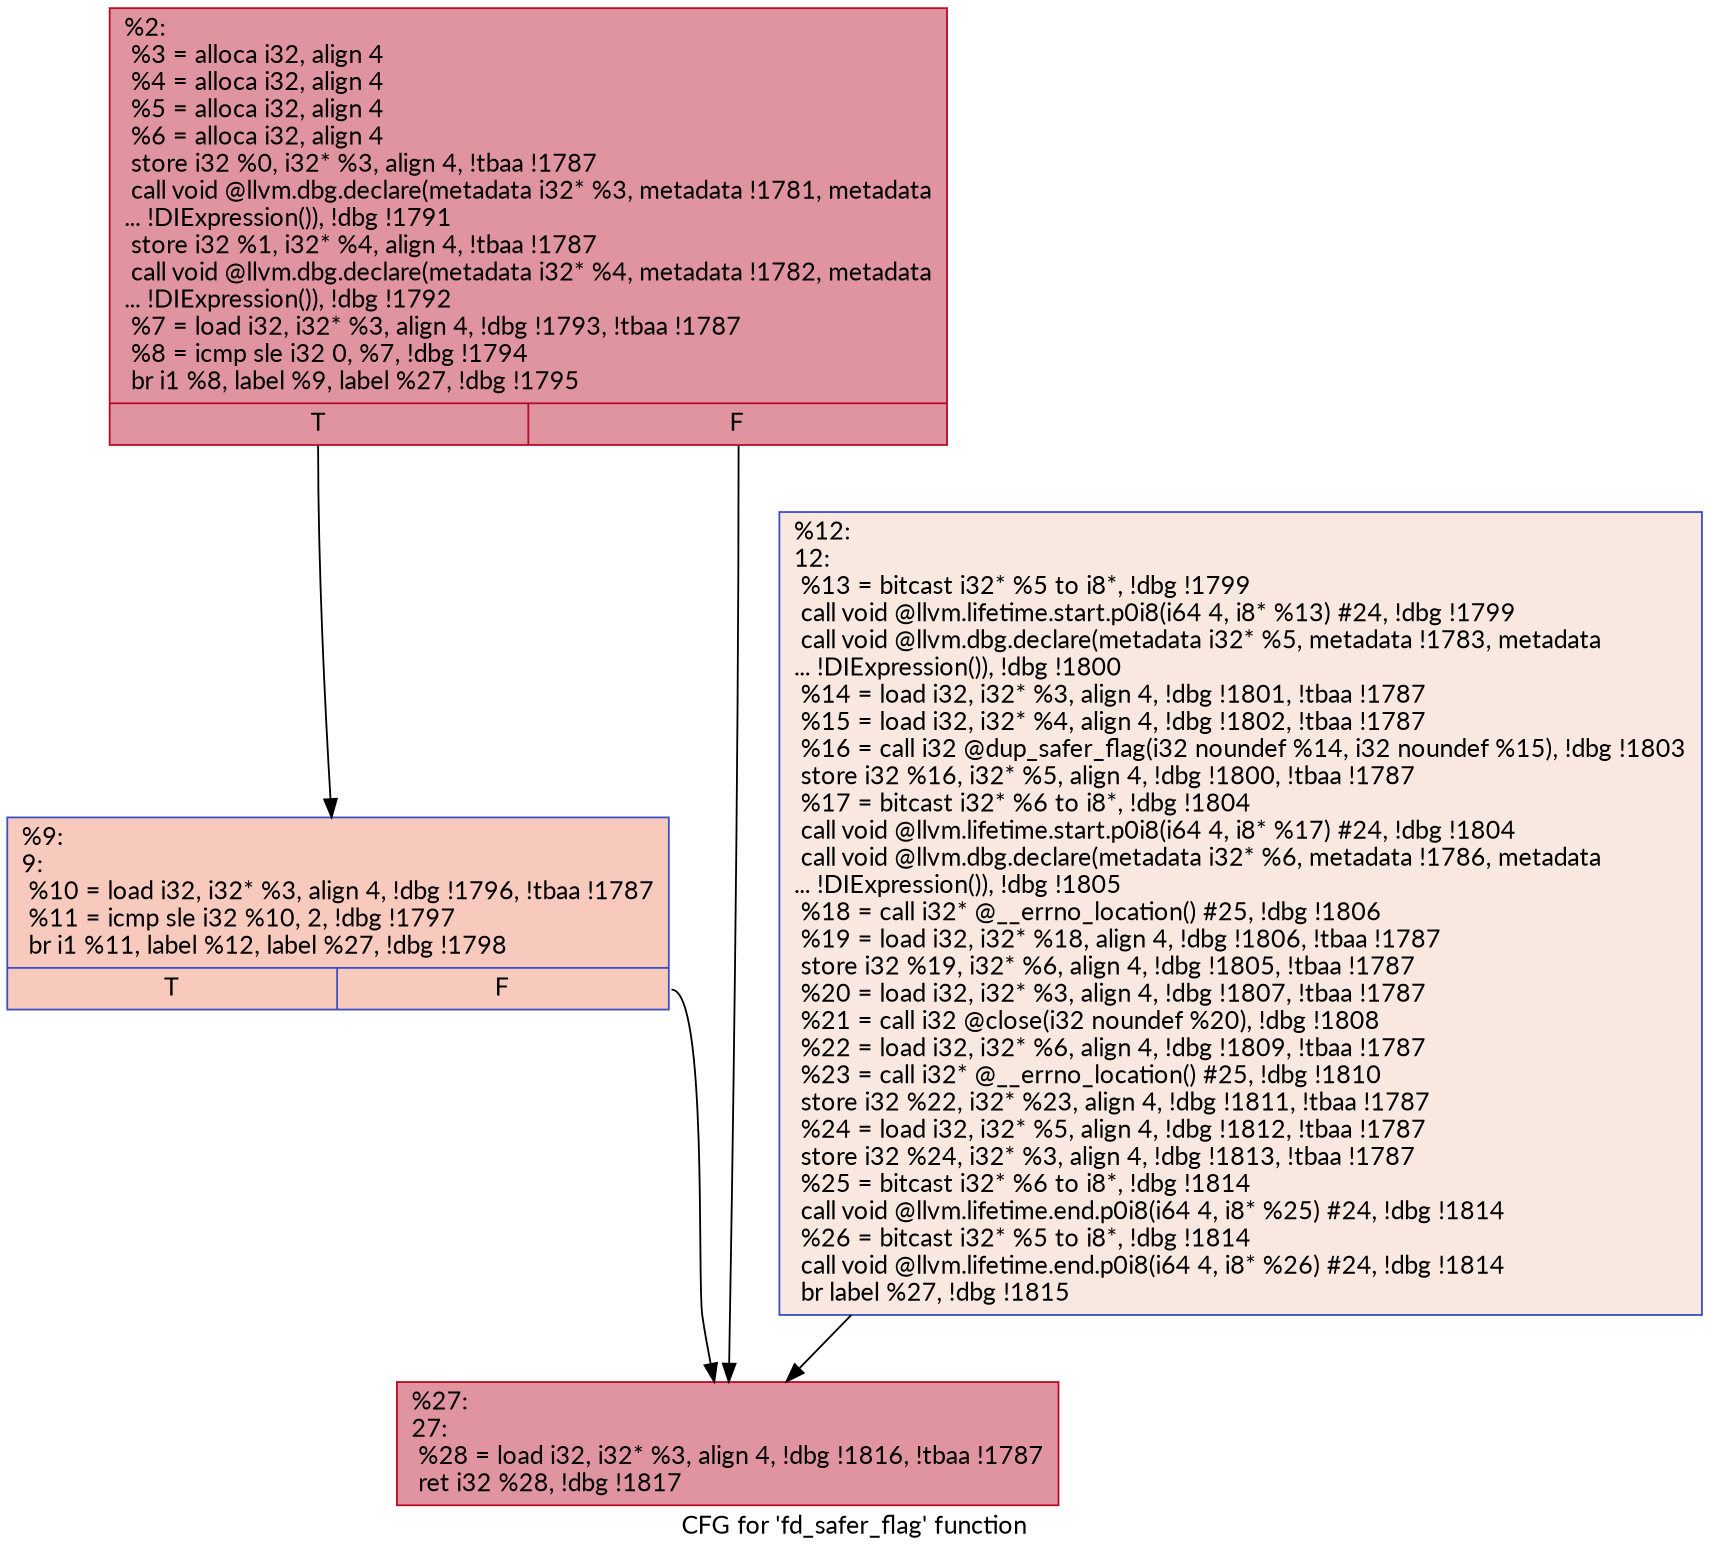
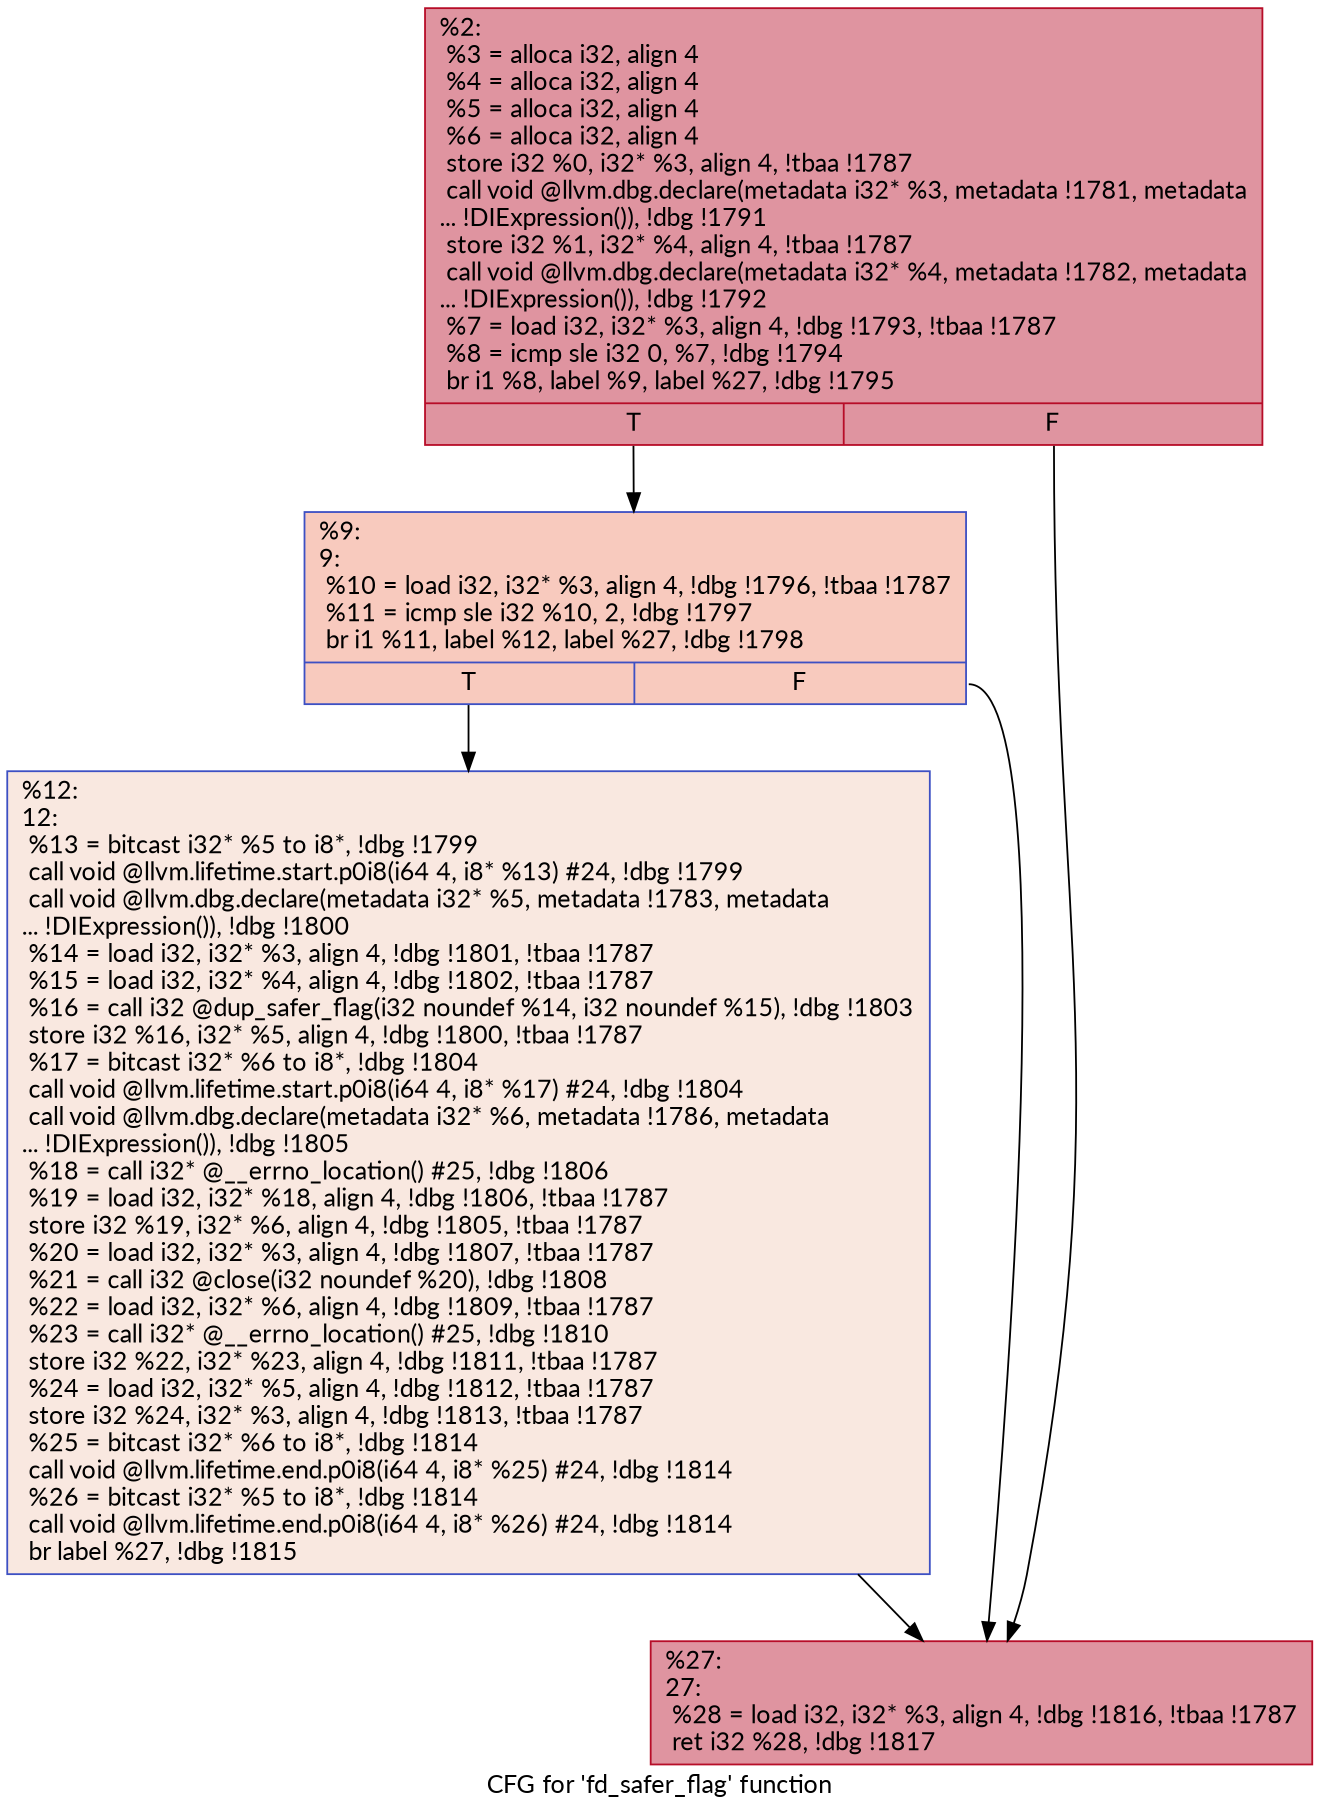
  digraph {
    label="CFG for 'fd_safer_flag' function"
    fontname=Lato
    node [color="#b70d28ff" fillcolor="#b70d2870" shape=record style=filled fontname=Lato]
    edge [tailport=s0 fontname=Lato]
    n1 [label="{%2:\l  %3 = alloca i32, align 4\l  %4 = alloca i32, align 4\l  %5 = alloca i32, align 4\l  %6 = alloca i32, align 4\l  store i32 %0, i32* %3, align 4, !tbaa !1787\l  call void @llvm.dbg.declare(metadata i32* %3, metadata !1781, metadata\l... !DIExpression()), !dbg !1791\l  store i32 %1, i32* %4, align 4, !tbaa !1787\l  call void @llvm.dbg.declare(metadata i32* %4, metadata !1782, metadata\l... !DIExpression()), !dbg !1792\l  %7 = load i32, i32* %3, align 4, !dbg !1793, !tbaa !1787\l  %8 = icmp sle i32 0, %7, !dbg !1794\l  br i1 %8, label %9, label %27, !dbg !1795\l|{<s0>T|<s1>F}}"]
    n2 [color="#3d50c3ff" fillcolor="#ef886b70" label="{%9:\l9:                                                \l  %10 = load i32, i32* %3, align 4, !dbg !1796, !tbaa !1787\l  %11 = icmp sle i32 %10, 2, !dbg !1797\l  br i1 %11, label %12, label %27, !dbg !1798\l|{<s0>T|<s1>F}}"]
    n3 [label="{%27:\l27:                                               \l  %28 = load i32, i32* %3, align 4, !dbg !1816, !tbaa !1787\l  ret i32 %28, !dbg !1817\l}"]
    n4 [color="#3d50c3ff" fillcolor="#f1ccb870" label="{%12:\l12:                                               \l  %13 = bitcast i32* %5 to i8*, !dbg !1799\l  call void @llvm.lifetime.start.p0i8(i64 4, i8* %13) #24, !dbg !1799\l  call void @llvm.dbg.declare(metadata i32* %5, metadata !1783, metadata\l... !DIExpression()), !dbg !1800\l  %14 = load i32, i32* %3, align 4, !dbg !1801, !tbaa !1787\l  %15 = load i32, i32* %4, align 4, !dbg !1802, !tbaa !1787\l  %16 = call i32 @dup_safer_flag(i32 noundef %14, i32 noundef %15), !dbg !1803\l  store i32 %16, i32* %5, align 4, !dbg !1800, !tbaa !1787\l  %17 = bitcast i32* %6 to i8*, !dbg !1804\l  call void @llvm.lifetime.start.p0i8(i64 4, i8* %17) #24, !dbg !1804\l  call void @llvm.dbg.declare(metadata i32* %6, metadata !1786, metadata\l... !DIExpression()), !dbg !1805\l  %18 = call i32* @__errno_location() #25, !dbg !1806\l  %19 = load i32, i32* %18, align 4, !dbg !1806, !tbaa !1787\l  store i32 %19, i32* %6, align 4, !dbg !1805, !tbaa !1787\l  %20 = load i32, i32* %3, align 4, !dbg !1807, !tbaa !1787\l  %21 = call i32 @close(i32 noundef %20), !dbg !1808\l  %22 = load i32, i32* %6, align 4, !dbg !1809, !tbaa !1787\l  %23 = call i32* @__errno_location() #25, !dbg !1810\l  store i32 %22, i32* %23, align 4, !dbg !1811, !tbaa !1787\l  %24 = load i32, i32* %5, align 4, !dbg !1812, !tbaa !1787\l  store i32 %24, i32* %3, align 4, !dbg !1813, !tbaa !1787\l  %25 = bitcast i32* %6 to i8*, !dbg !1814\l  call void @llvm.lifetime.end.p0i8(i64 4, i8* %25) #24, !dbg !1814\l  %26 = bitcast i32* %5 to i8*, !dbg !1814\l  call void @llvm.lifetime.end.p0i8(i64 4, i8* %26) #24, !dbg !1814\l  br label %27, !dbg !1815\l}"]
    n1 -> n2
    n1 -> n3 [tailport=s1]
    n2 -> n3 [tailport=s1]
+   n2 -> n4
    n4 -> n3 [tailport=""]
  }
